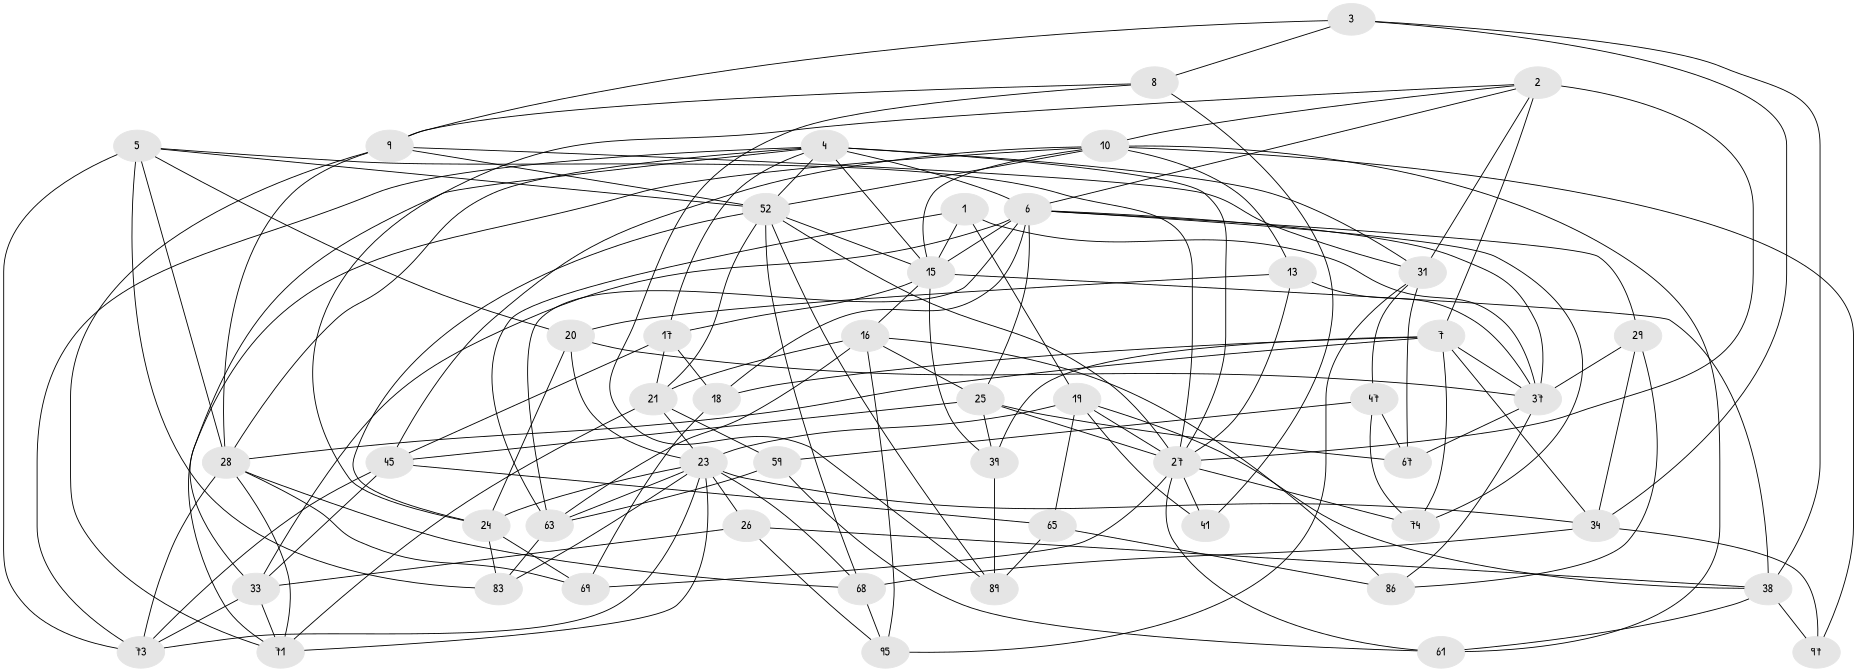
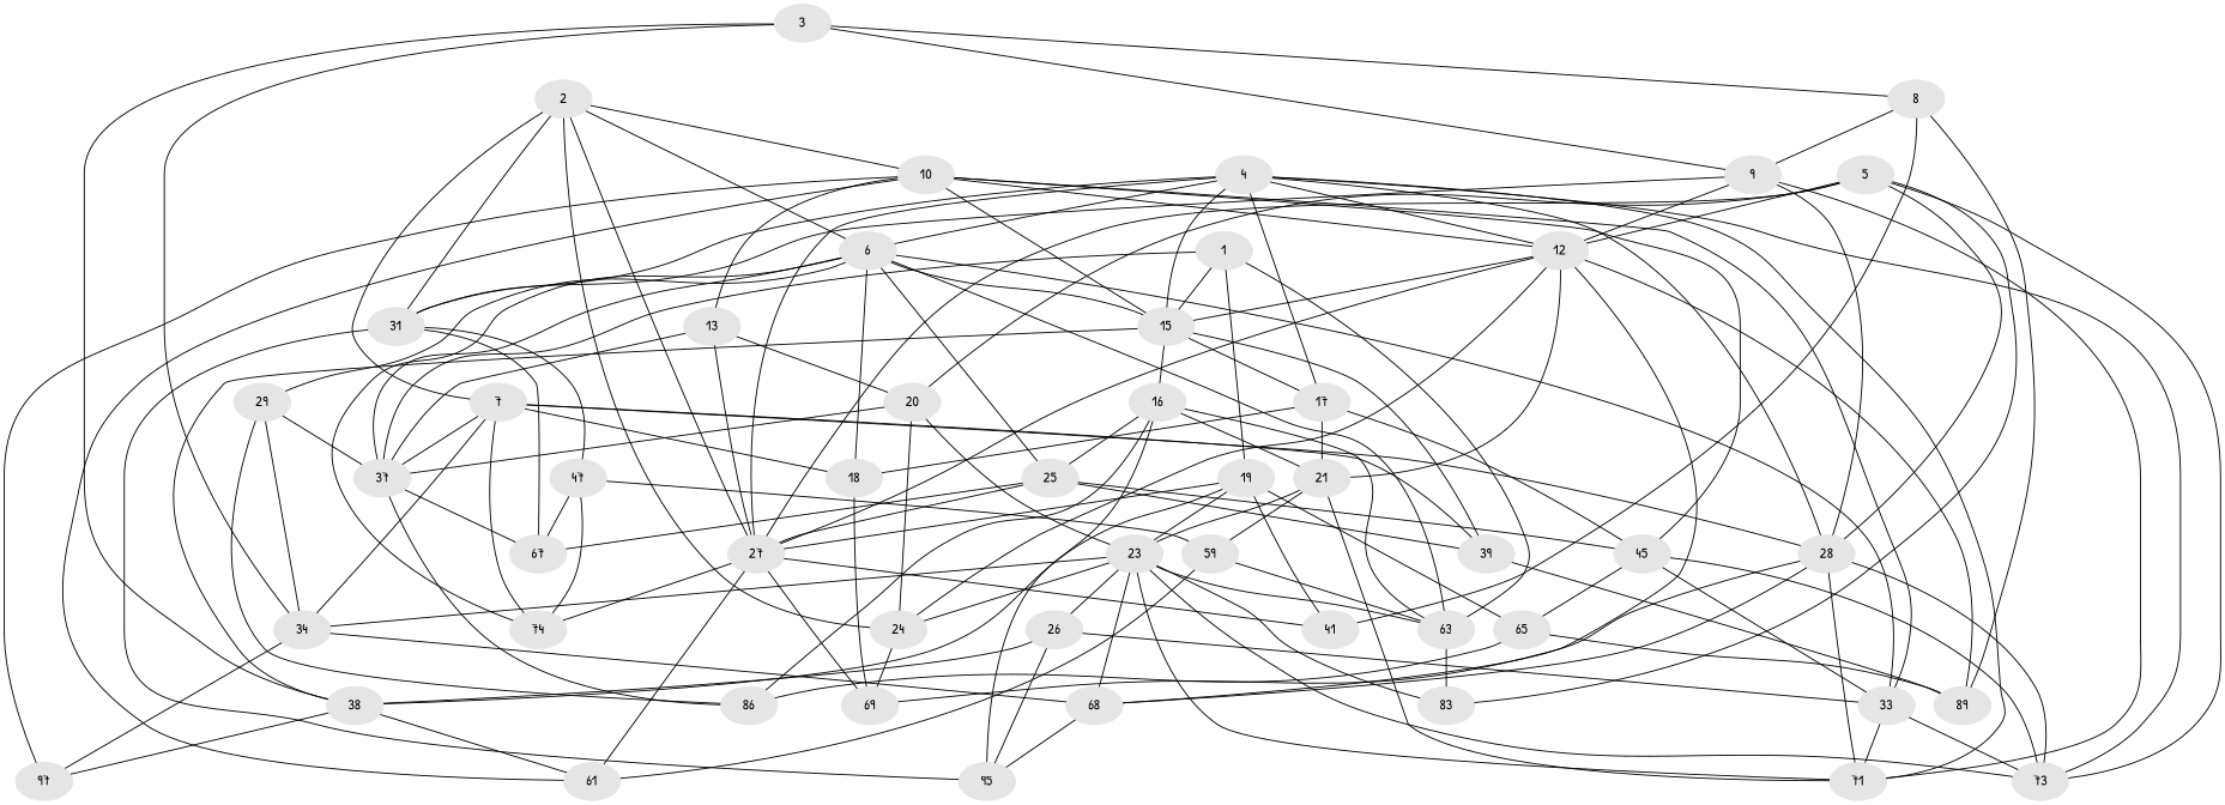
  graph {
    fontname="Patrick Hand"
    node [color=gray90 fontname="Patrick Hand" style=filled]
    edge [fontname="Patrick Hand"]
    15 [super="+98+40+43"]
    38 [super="+44"]
    17 [super="+35"]
    39
    16 [super="+36"]
    1
    19 [super="+90"]
    37 [super="+76+66"]
    63 [super="+87"]
    27 [super="+77+49+82+50"]
    41
    23 [super="+75+91+101"]
    65
    86
    67
    83
    2 [super="+11"]
    6 [super="+72+22+32"]
    7 [super="+93+85"]
    10 [super="+96+64"]
    24 [super="+92"]
    31 [super="+70"]
    18 [super="+60"]
    25 [super="+42"]
    29
    33
    74
    34 [super="+100"]
    28 [super="+30+71"]
-   12 [super="+46+56+58" label=52]
+   12 [super="+46+56+58"]
    13
    45 [super="+55"]
    61
    97
    69
    95
    47
    3
    8
    9 [super="+78"]
    89
    n42 [label=71 super="+79"]
    68 [super="+94"]
    4 [super="+14+54"]
    73 [super="+84"]
    21 [super="+99"]
    5 [super="+53"]
    20 [super="+88+62"]
    26
    59
    15 -- 38
    15 -- 17
    15 -- 39
    15 -- 16
    38 -- 61
    38 -- 97
    17 -- 18 [weight=2]
    17 -- 45
    17 -- 21
    39 -- 89
    16 -- 63
    16 -- 86
    16 -- 25
    16 -- 95
    16 -- 21
    1 -- 15
    1 -- 19
    1 -- 37
    1 -- 63
    19 -- 38
    19 -- 27
    19 -- 41
    19 -- 23
    19 -- 65
    37 -- 86
    37 -- 67
    63 -- 83
    27 -- 41 [weight=2]
    27 -- 74
    27 -- 61
    27 -- 69
    23 -- 63
    23 -- 83
    23 -- 24
    23 -- 34
    23 -- n42
    23 -- 68
    23 -- 73
    23 -- 26
    65 -- 86
    65 -- 89
    2 -- 27
    2 -- 6
    2 -- 7
    2 -- 10
    2 -- 24
    2 -- 31
    6 -- 15 [weight=2]
    6 -- 37
    6 -- 63
    6 -- 18
    6 -- 25
    6 -- 29
    6 -- 33
    6 -- 74
    7 -- 39
    7 -- 37
    7 -- 18 [weight=2]
    7 -- 74
    7 -- 34
    7 -- 28
    10 -- 15
    10 -- 33
    10 -- 12
    10 -- 13
    10 -- 45
    10 -- 61
    10 -- 97
-   24 -- 83
    24 -- 69
    31 -- 67
    31 -- 95
    31 -- 47
    18 -- 69
    25 -- 39
    25 -- 27
    25 -- 67
    25 -- 45
    29 -- 37
    29 -- 86
    29 -- 34
    33 -- n42
    33 -- 73
    34 -- 97
    34 -- 68
    28 -- 69
    28 -- n42
    28 -- 68
    28 -- 73
    12 -- 15
    12 -- 27
    12 -- 24
    12 -- 89
    12 -- 68
    12 -- 21
    13 -- 37
    13 -- 27
    13 -- 20
    45 -- 65
    45 -- 33
    45 -- 73
    47 -- 67
    47 -- 74
    47 -- 59
    3 -- 38
    3 -- 34
    3 -- 8
    3 -- 9
    8 -- 41
    8 -- 9
    8 -- 89
    9 -- 31
    9 -- 28
    9 -- 12
    9 -- n42
    68 -- 95
    4 -- 15
    4 -- 17
    4 -- 27
    4 -- 6 [weight=2]
    4 -- 31
    4 -- 28
    4 -- 12
    4 -- n42
    4 -- 73
    21 -- 23
    21 -- n42
    21 -- 59
    5 -- 27
    5 -- 83
    5 -- 28
    5 -- 12
    5 -- 73
    5 -- 20
    20 -- 37
    20 -- 23
    20 -- 24
    26 -- 38
    26 -- 33
    26 -- 95
    59 -- 63
    59 -- 61
  }
